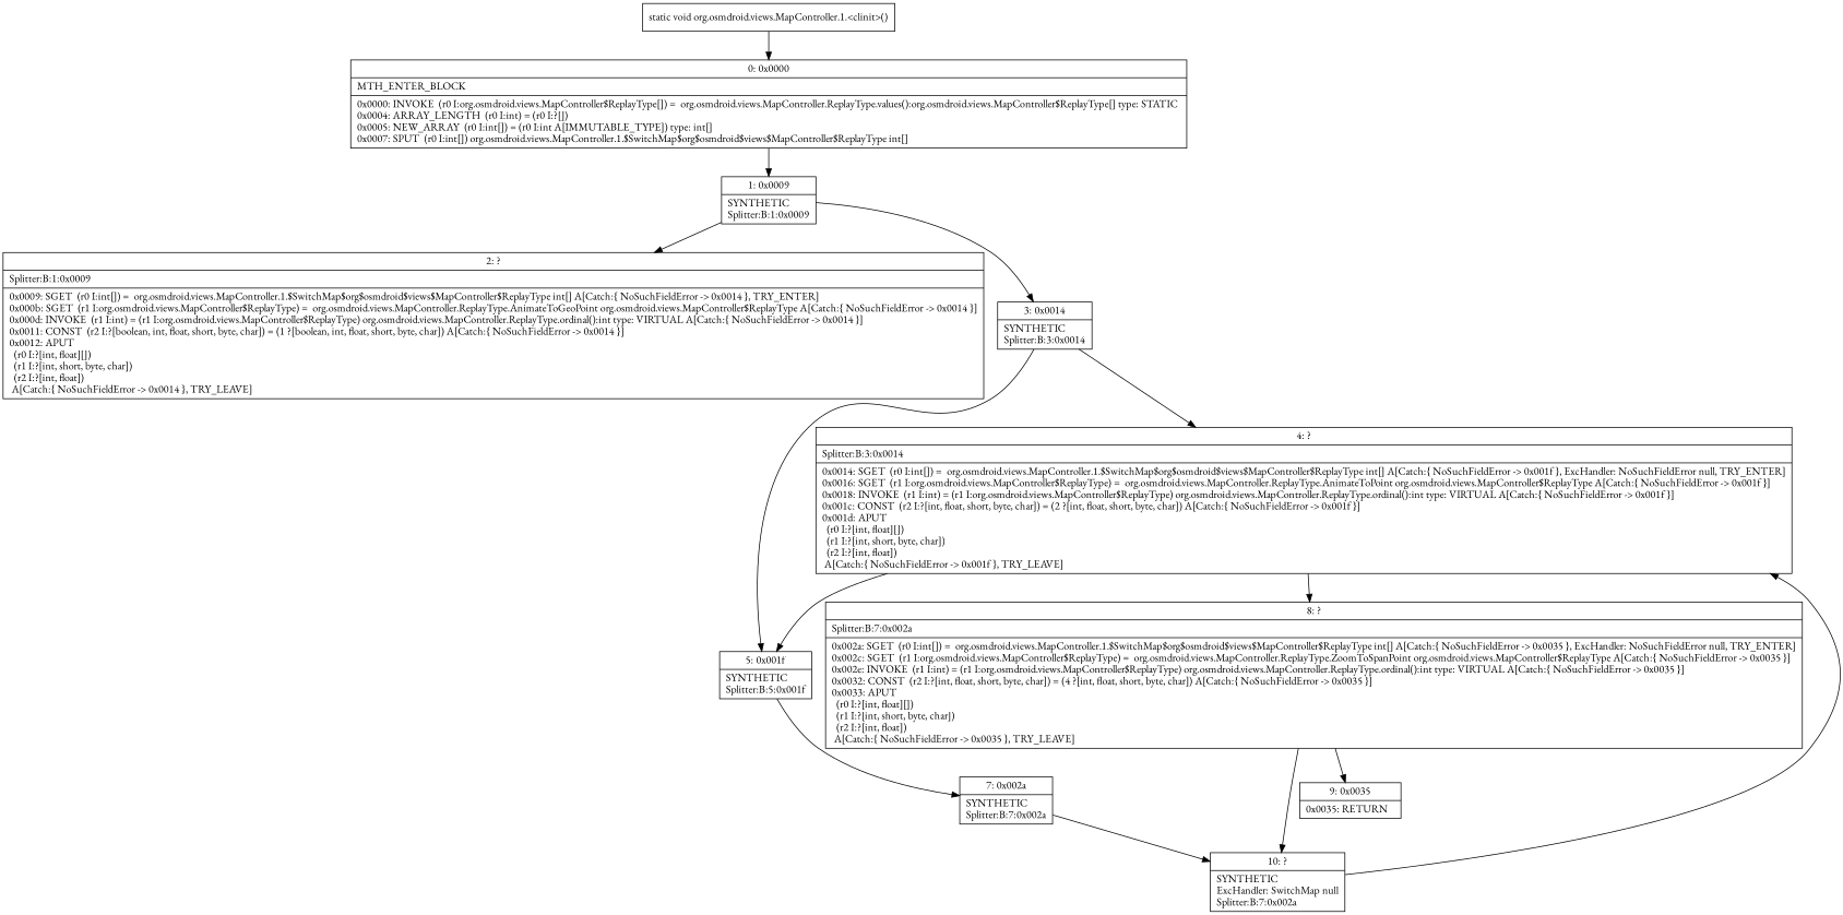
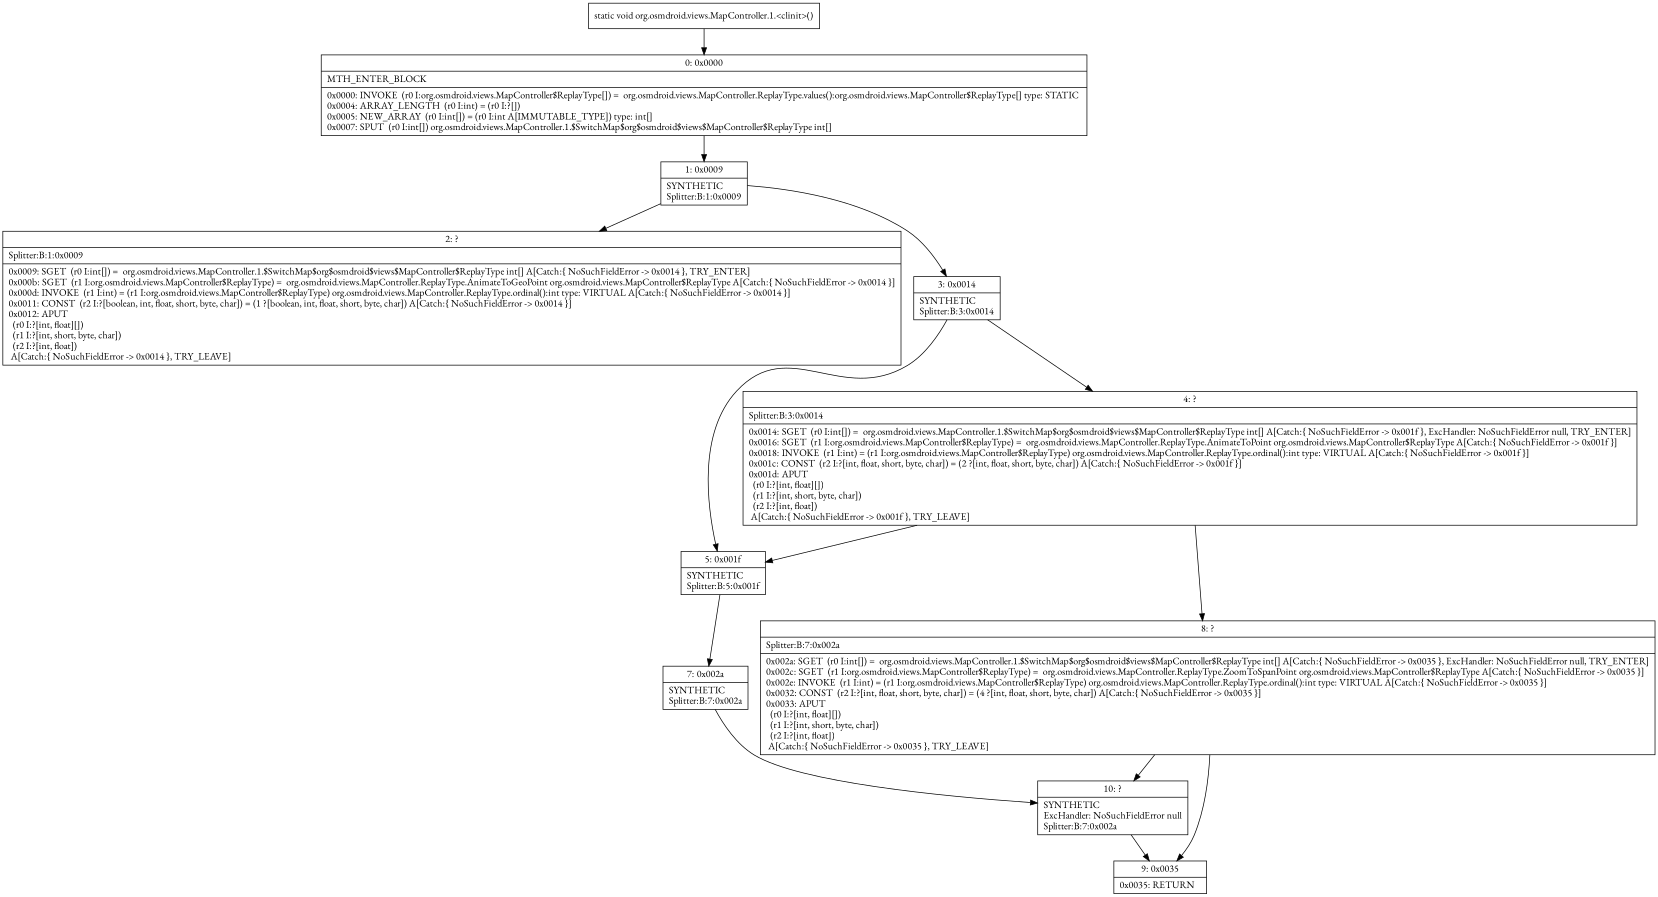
  digraph {
    fontname="EB Garamond"
    node [fontname="EB Garamond" shape=record]
    edge [fontname="EB Garamond"]
    n1 [label="{0\:\ 0x0000|MTH_ENTER_BLOCK\l|0x0000: INVOKE  (r0 I:org.osmdroid.views.MapController$ReplayType[]) =  org.osmdroid.views.MapController.ReplayType.values():org.osmdroid.views.MapController$ReplayType[] type: STATIC \l0x0004: ARRAY_LENGTH  (r0 I:int) = (r0 I:?[]) \l0x0005: NEW_ARRAY  (r0 I:int[]) = (r0 I:int A[IMMUTABLE_TYPE]) type: int[] \l0x0007: SPUT  (r0 I:int[]) org.osmdroid.views.MapController.1.$SwitchMap$org$osmdroid$views$MapController$ReplayType int[] \l}"]
    n2 [label="{1\:\ 0x0009|SYNTHETIC\lSplitter:B:1:0x0009\l}"]
    n3 [label="{2\:\ ?|Splitter:B:1:0x0009\l|0x0009: SGET  (r0 I:int[]) =  org.osmdroid.views.MapController.1.$SwitchMap$org$osmdroid$views$MapController$ReplayType int[] A[Catch:\{ NoSuchFieldError \-\> 0x0014 \}, TRY_ENTER]\l0x000b: SGET  (r1 I:org.osmdroid.views.MapController$ReplayType) =  org.osmdroid.views.MapController.ReplayType.AnimateToGeoPoint org.osmdroid.views.MapController$ReplayType A[Catch:\{ NoSuchFieldError \-\> 0x0014 \}]\l0x000d: INVOKE  (r1 I:int) = (r1 I:org.osmdroid.views.MapController$ReplayType) org.osmdroid.views.MapController.ReplayType.ordinal():int type: VIRTUAL A[Catch:\{ NoSuchFieldError \-\> 0x0014 \}]\l0x0011: CONST  (r2 I:?[boolean, int, float, short, byte, char]) = (1 ?[boolean, int, float, short, byte, char]) A[Catch:\{ NoSuchFieldError \-\> 0x0014 \}]\l0x0012: APUT  \l  (r0 I:?[int, float][])\l  (r1 I:?[int, short, byte, char])\l  (r2 I:?[int, float])\l A[Catch:\{ NoSuchFieldError \-\> 0x0014 \}, TRY_LEAVE]\l}"]
    n4 [label="{3\:\ 0x0014|SYNTHETIC\lSplitter:B:3:0x0014\l}"]
    n5 [label="{4\:\ ?|Splitter:B:3:0x0014\l|0x0014: SGET  (r0 I:int[]) =  org.osmdroid.views.MapController.1.$SwitchMap$org$osmdroid$views$MapController$ReplayType int[] A[Catch:\{ NoSuchFieldError \-\> 0x001f \}, ExcHandler: NoSuchFieldError null, TRY_ENTER]\l0x0016: SGET  (r1 I:org.osmdroid.views.MapController$ReplayType) =  org.osmdroid.views.MapController.ReplayType.AnimateToPoint org.osmdroid.views.MapController$ReplayType A[Catch:\{ NoSuchFieldError \-\> 0x001f \}]\l0x0018: INVOKE  (r1 I:int) = (r1 I:org.osmdroid.views.MapController$ReplayType) org.osmdroid.views.MapController.ReplayType.ordinal():int type: VIRTUAL A[Catch:\{ NoSuchFieldError \-\> 0x001f \}]\l0x001c: CONST  (r2 I:?[int, float, short, byte, char]) = (2 ?[int, float, short, byte, char]) A[Catch:\{ NoSuchFieldError \-\> 0x001f \}]\l0x001d: APUT  \l  (r0 I:?[int, float][])\l  (r1 I:?[int, short, byte, char])\l  (r2 I:?[int, float])\l A[Catch:\{ NoSuchFieldError \-\> 0x001f \}, TRY_LEAVE]\l}"]
    n6 [label="{5\:\ 0x001f|SYNTHETIC\lSplitter:B:5:0x001f\l}"]
    n7 [label="{8\:\ ?|Splitter:B:7:0x002a\l|0x002a: SGET  (r0 I:int[]) =  org.osmdroid.views.MapController.1.$SwitchMap$org$osmdroid$views$MapController$ReplayType int[] A[Catch:\{ NoSuchFieldError \-\> 0x0035 \}, ExcHandler: NoSuchFieldError null, TRY_ENTER]\l0x002c: SGET  (r1 I:org.osmdroid.views.MapController$ReplayType) =  org.osmdroid.views.MapController.ReplayType.ZoomToSpanPoint org.osmdroid.views.MapController$ReplayType A[Catch:\{ NoSuchFieldError \-\> 0x0035 \}]\l0x002e: INVOKE  (r1 I:int) = (r1 I:org.osmdroid.views.MapController$ReplayType) org.osmdroid.views.MapController.ReplayType.ordinal():int type: VIRTUAL A[Catch:\{ NoSuchFieldError \-\> 0x0035 \}]\l0x0032: CONST  (r2 I:?[int, float, short, byte, char]) = (4 ?[int, float, short, byte, char]) A[Catch:\{ NoSuchFieldError \-\> 0x0035 \}]\l0x0033: APUT  \l  (r0 I:?[int, float][])\l  (r1 I:?[int, short, byte, char])\l  (r2 I:?[int, float])\l A[Catch:\{ NoSuchFieldError \-\> 0x0035 \}, TRY_LEAVE]\l}"]
    n8 [label="{7\:\ 0x002a|SYNTHETIC\lSplitter:B:7:0x002a\l}"]
-   n9 [label="{10\:\ ?|SYNTHETIC\lExcHandler: SwitchMap null\lSplitter:B:7:0x002a\l}"]
+   n9 [label="{10\:\ ?|SYNTHETIC\lExcHandler: NoSuchFieldError null\lSplitter:B:7:0x002a\l}"]
    n10 [label="{9\:\ 0x0035|0x0035: RETURN   \l}"]
    n11 [label="{static void org.osmdroid.views.MapController.1.\<clinit\>() }"]
    n1 -> n2
    n2 -> n3
    n2 -> n4
    n4 -> n5
    n4 -> n6
    n5 -> n6
    n5 -> n7
    n6 -> n8
    n7 -> n9
    n7 -> n10
    n8 -> n9
-   n9 -> n5
+   n9 -> n10
    n11 -> n1
  }
